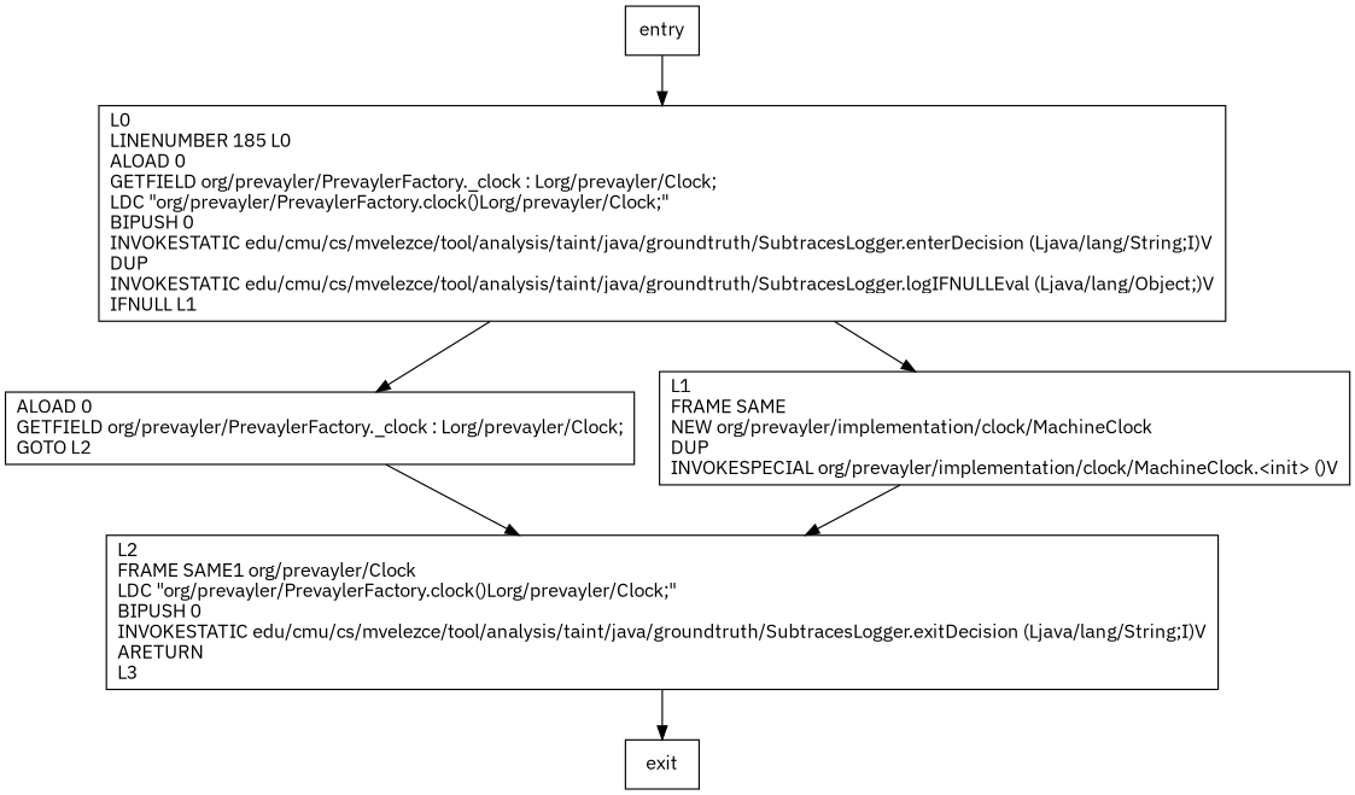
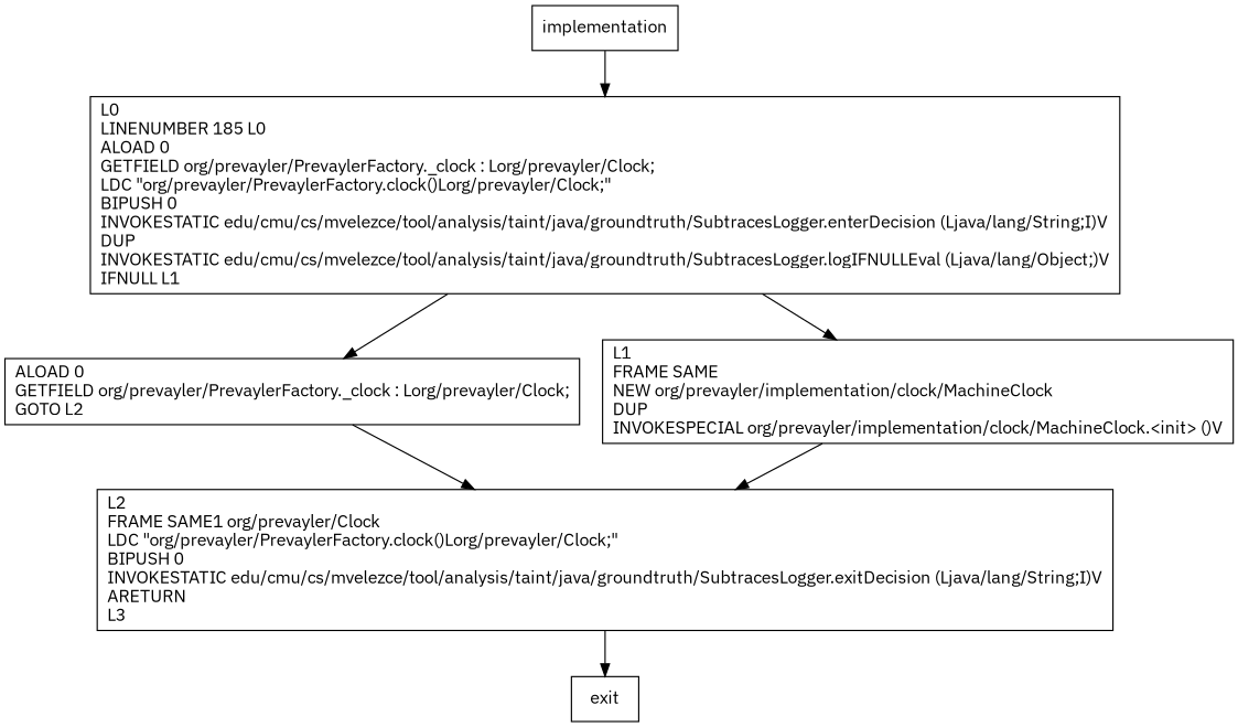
  digraph {
    fontname="IBM Plex Sans"
    node [shape=record fontname="IBM Plex Sans"]
    edge [fontname="IBM Plex Sans"]
    n1 [label="ALOAD 0\lGETFIELD org/prevayler/PrevaylerFactory._clock : Lorg/prevayler/Clock;\lGOTO L2\l"]
    n2 [label="L2\lFRAME SAME1 org/prevayler/Clock\lLDC \"org/prevayler/PrevaylerFactory.clock()Lorg/prevayler/Clock;\"\lBIPUSH 0\lINVOKESTATIC edu/cmu/cs/mvelezce/tool/analysis/taint/java/groundtruth/SubtracesLogger.exitDecision (Ljava/lang/String;I)V\lARETURN\lL3\l"]
    n3 [label="L1\lFRAME SAME\lNEW org/prevayler/implementation/clock/MachineClock\lDUP\lINVOKESPECIAL org/prevayler/implementation/clock/MachineClock.\<init\> ()V\l"]
    exit
    n5 [label="L0\lLINENUMBER 185 L0\lALOAD 0\lGETFIELD org/prevayler/PrevaylerFactory._clock : Lorg/prevayler/Clock;\lLDC \"org/prevayler/PrevaylerFactory.clock()Lorg/prevayler/Clock;\"\lBIPUSH 0\lINVOKESTATIC edu/cmu/cs/mvelezce/tool/analysis/taint/java/groundtruth/SubtracesLogger.enterDecision (Ljava/lang/String;I)V\lDUP\lINVOKESTATIC edu/cmu/cs/mvelezce/tool/analysis/taint/java/groundtruth/SubtracesLogger.logIFNULLEval (Ljava/lang/Object;)V\lIFNULL L1\l"]
-   entry
+   entry [label=implementation]
    n1 -> n2
    n2 -> exit
    n3 -> n2
    n5 -> n1
    n5 -> n3
    entry -> n5
  }
